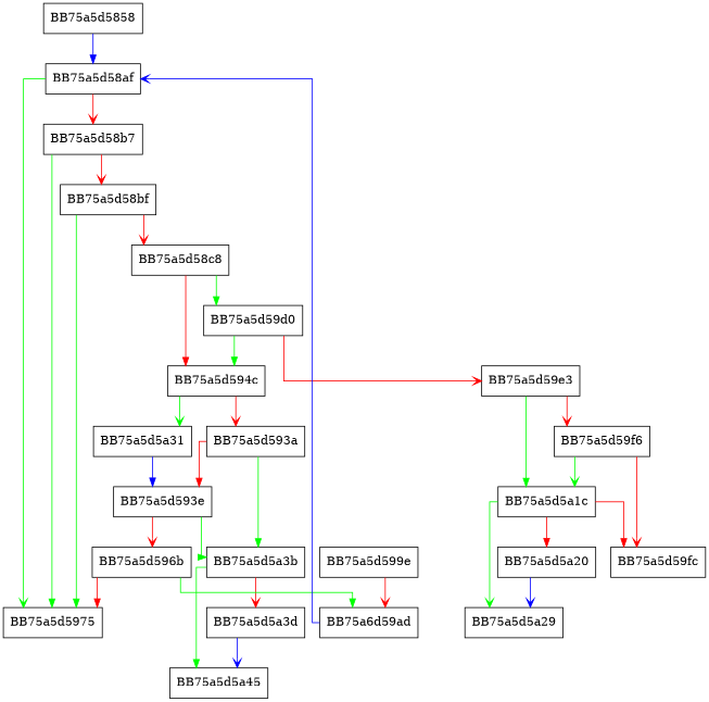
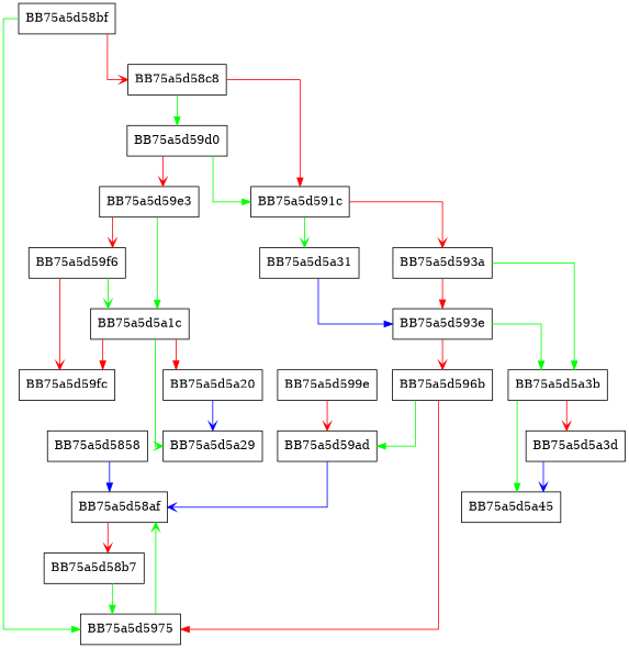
  digraph {
    splines=ortho
    node [shape=box]
    edge [arrowhead=vee color=red]
    BB75a5d5858
    BB75a5d58af
    n3 [label=BB75a5d5975]
    BB75a5d58b7
    BB75a5d58bf
    BB75a5d58c8
    BB75a5d59d0
-   BB75a5d591c [label=BB75a5d594c]
+   BB75a5d591c
    BB75a5d59e3
    BB75a5d5a31
    BB75a5d593a
    BB75a5d5a1c
    BB75a5d59f6
    BB75a5d593e
    BB75a5d5a3b
    BB75a5d596b
    BB75a5d599e
-   BB75a5d59ad [label=BB75a6d59ad]
+   BB75a5d59ad
    BB75a5d5a45
    BB75a5d5a3d
    BB75a5d5a29
    BB75a5d5a20
    BB75a5d59fc
    BB75a5d5858 -> BB75a5d58af [arrowhead=normal color=blue]
-   BB75a5d58af -> n3 [color=green]
+   n3 -> BB75a5d58af [color=green]
    BB75a5d58af -> BB75a5d58b7
    BB75a5d58b7 -> n3 [arrowhead=normal color=green]
-   BB75a5d58b7 -> BB75a5d58bf
    BB75a5d58bf -> n3 [arrowhead=normal color=green]
    BB75a5d58bf -> BB75a5d58c8
    BB75a5d58c8 -> BB75a5d59d0 [arrowhead=normal color=green]
    BB75a5d58c8 -> BB75a5d591c [arrowhead=normal]
    BB75a5d59d0 -> BB75a5d591c [arrowhead=normal color=green]
    BB75a5d59d0 -> BB75a5d59e3
    BB75a5d591c -> BB75a5d5a31 [color=green]
    BB75a5d591c -> BB75a5d593a
    BB75a5d59e3 -> BB75a5d5a1c [arrowhead=normal color=green]
    BB75a5d59e3 -> BB75a5d59f6
    BB75a5d5a31 -> BB75a5d593e [arrowhead=normal color=blue]
    BB75a5d593a -> BB75a5d593e [arrowhead=normal]
    BB75a5d593a -> BB75a5d5a3b [arrowhead=normal color=green]
    BB75a5d5a1c -> BB75a5d5a29 [color=green]
    BB75a5d5a1c -> BB75a5d5a20 [arrowhead=normal]
    BB75a5d5a1c -> BB75a5d59fc [arrowhead=normal]
    BB75a5d59f6 -> BB75a5d5a1c [color=green]
    BB75a5d59f6 -> BB75a5d59fc
    BB75a5d593e -> BB75a5d5a3b [arrowhead=normal color=green]
    BB75a5d593e -> BB75a5d596b
    BB75a5d5a3b -> BB75a5d5a45 [arrowhead=normal color=green]
    BB75a5d5a3b -> BB75a5d5a3d
    BB75a5d596b -> n3 [arrowhead=normal]
    BB75a5d596b -> BB75a5d59ad [arrowhead=normal color=green]
    BB75a5d599e -> BB75a5d59ad
    BB75a5d59ad -> BB75a5d58af [color=blue]
    BB75a5d5a3d -> BB75a5d5a45 [color=blue]
    BB75a5d5a20 -> BB75a5d5a29 [color=blue]
  }
